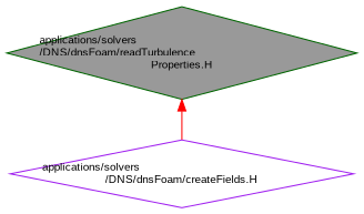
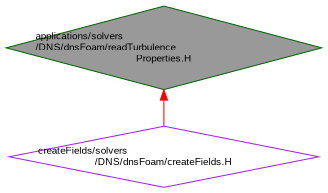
  digraph {
    fontname="Liberation Sans"
    node [fontname="Liberation Sans" fontsize=10 shape=diamond style=filled]
    n1 [color=darkgreen fillcolor=grey60 fontcolor=black height=0.2 label="applications/solvers\l/DNS/dnsFoam/readTurbulence\lProperties.H" width=0.4]
-   n2 [color=purple fillcolor=white height=0.2 label="applications/solvers\l/DNS/dnsFoam/createFields.H" width=0.4]
+   n2 [color=purple fillcolor=white height=0.2 label="createFields/solvers\l/DNS/dnsFoam/createFields.H" width=0.4]
    n1 -> n2 [color=red dir=back fontname="Liberation Sans" fontsize=10 labelfontname=Helvetica labelfontsize=10 style=solid]
  }
